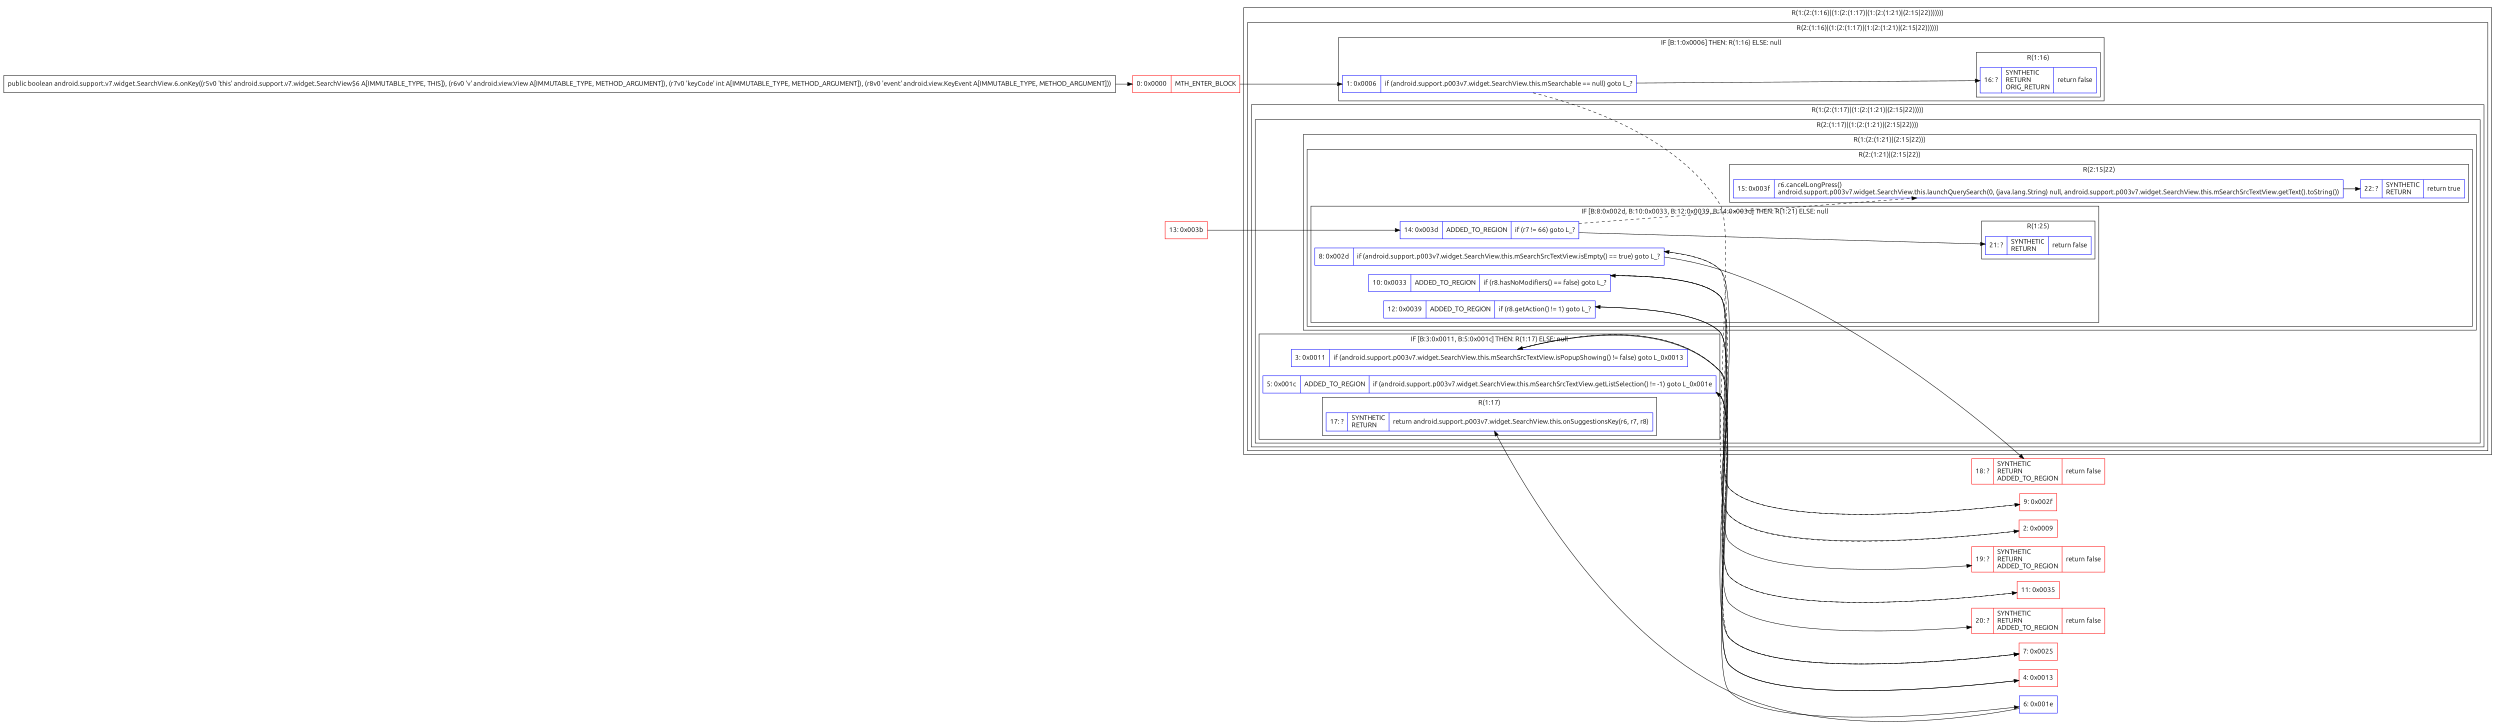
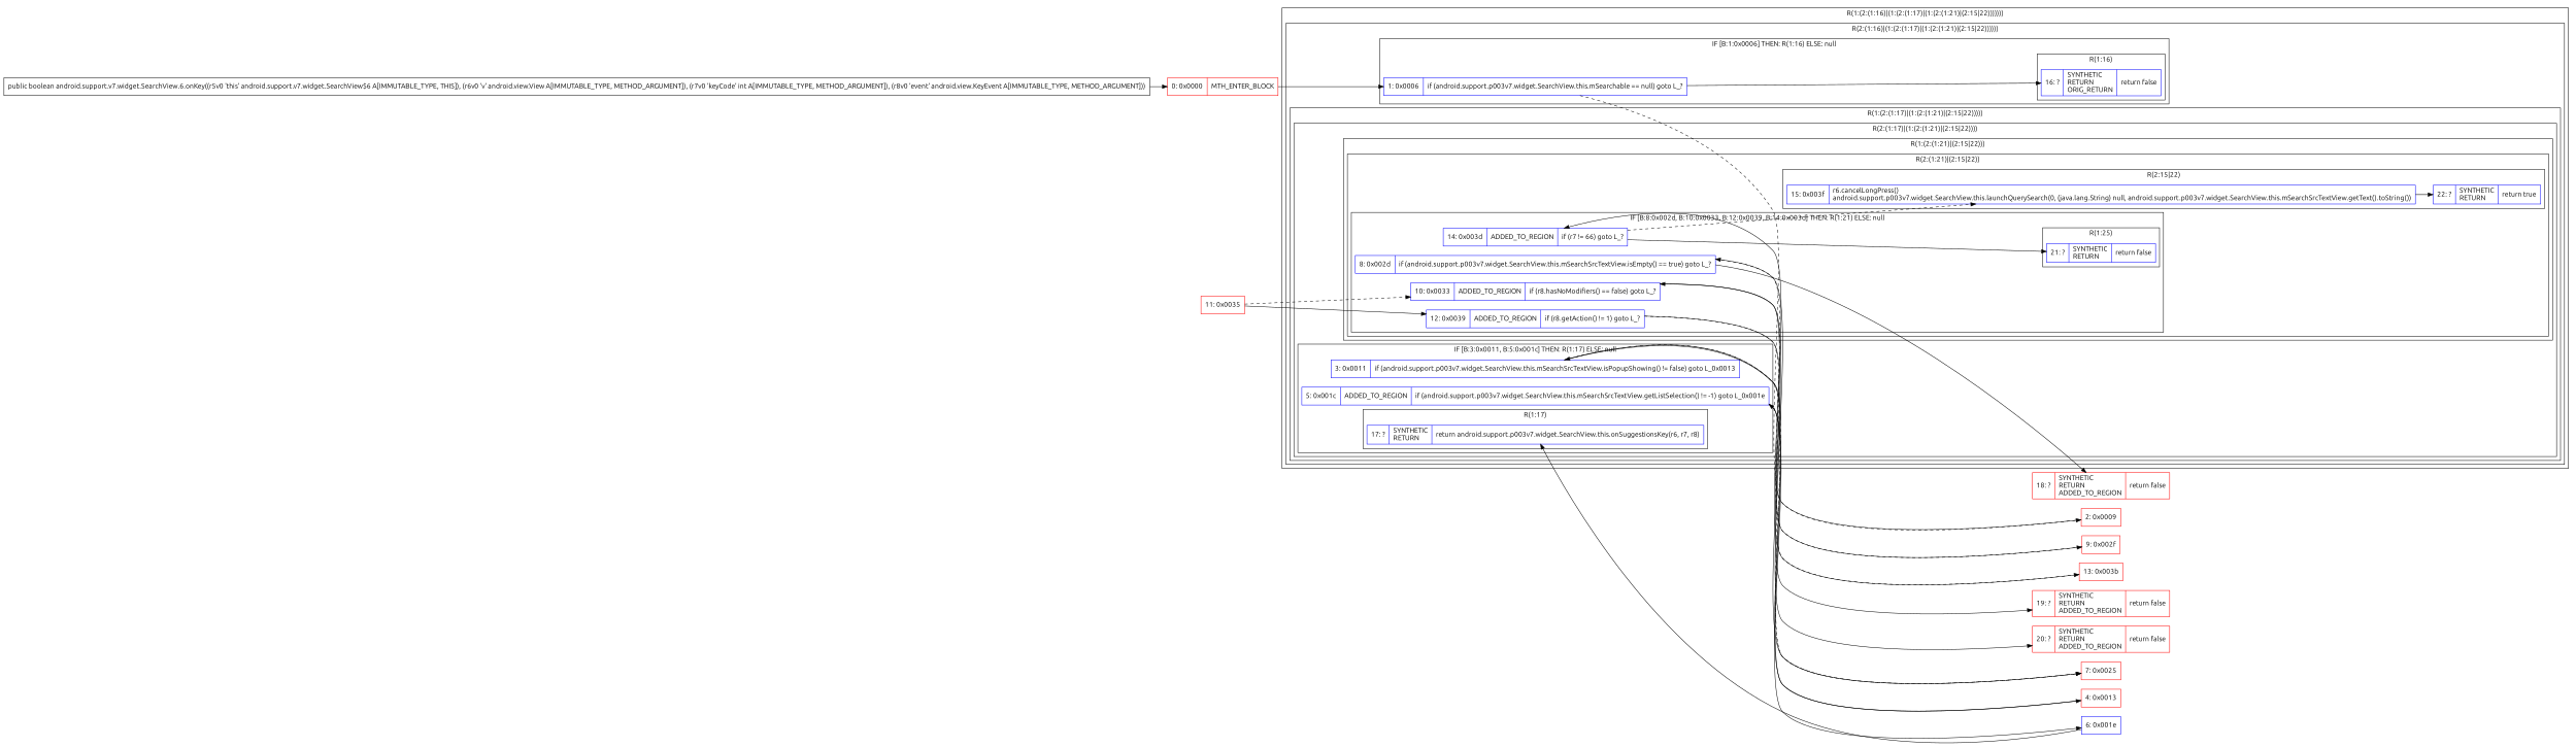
  digraph {
    fontname=Ubuntu
    rankdir=LR
    node [color=blue fontname=Ubuntu shape=record]
    edge [fontname=Ubuntu]
    n1 [label="{16\:\ ?|SYNTHETIC\lRETURN\lORIG_RETURN\l|return false\l}"]
    n2 [label="{1\:\ 0x0006|if (android.support.p003v7.widget.SearchView.this.mSearchable == null) goto L_?\l}"]
    n3 [label="{17\:\ ?|SYNTHETIC\lRETURN\l|return android.support.p003v7.widget.SearchView.this.onSuggestionsKey(r6, r7, r8)\l}"]
    n4 [label="{3\:\ 0x0011|if (android.support.p003v7.widget.SearchView.this.mSearchSrcTextView.isPopupShowing() != false) goto L_0x0013\l}"]
    n5 [label="{5\:\ 0x001c|ADDED_TO_REGION\l|if (android.support.p003v7.widget.SearchView.this.mSearchSrcTextView.getListSelection() != \-1) goto L_0x001e\l}"]
    n6 [label="{21\:\ ?|SYNTHETIC\lRETURN\l|return false\l}"]
    n7 [label="{8\:\ 0x002d|if (android.support.p003v7.widget.SearchView.this.mSearchSrcTextView.isEmpty() == true) goto L_?\l}"]
    n8 [label="{10\:\ 0x0033|ADDED_TO_REGION\l|if (r8.hasNoModifiers() == false) goto L_?\l}"]
    n9 [label="{12\:\ 0x0039|ADDED_TO_REGION\l|if (r8.getAction() != 1) goto L_?\l}"]
    n10 [label="{14\:\ 0x003d|ADDED_TO_REGION\l|if (r7 != 66) goto L_?\l}"]
    n11 [label="{15\:\ 0x003f|r6.cancelLongPress()\landroid.support.p003v7.widget.SearchView.this.launchQuerySearch(0, (java.lang.String) null, android.support.p003v7.widget.SearchView.this.mSearchSrcTextView.getText().toString())\l}"]
    n12 [label="{22\:\ ?|SYNTHETIC\lRETURN\l|return true\l}"]
    n13 [color=red label="{2\:\ 0x0009}"]
    n14 [color=red label="{4\:\ 0x0013}"]
    n15 [color=red label="{7\:\ 0x0025}"]
    n16 [label="{6\:\ 0x001e}"]
    n17 [color=red label="{9\:\ 0x002f}"]
    n18 [color=red label="{18\:\ ?|SYNTHETIC\lRETURN\lADDED_TO_REGION\l|return false\l}"]
    n19 [color=red label="{11\:\ 0x0035}"]
    n20 [color=red label="{19\:\ ?|SYNTHETIC\lRETURN\lADDED_TO_REGION\l|return false\l}"]
    n21 [color=red label="{13\:\ 0x003b}"]
    n22 [color=red label="{20\:\ ?|SYNTHETIC\lRETURN\lADDED_TO_REGION\l|return false\l}"]
    n23 [color=red label="{0\:\ 0x0000|MTH_ENTER_BLOCK\l}"]
    n24 [label="{public boolean android.support.v7.widget.SearchView.6.onKey((r5v0 'this' android.support.v7.widget.SearchView$6 A[IMMUTABLE_TYPE, THIS]), (r6v0 'v' android.view.View A[IMMUTABLE_TYPE, METHOD_ARGUMENT]), (r7v0 'keyCode' int A[IMMUTABLE_TYPE, METHOD_ARGUMENT]), (r8v0 'event' android.view.KeyEvent A[IMMUTABLE_TYPE, METHOD_ARGUMENT])) }" color=""]
    subgraph cluster_1 {
      label="R(1:(2:(1:16)|(1:(2:(1:17)|(1:(2:(1:21)|(2:15|22)))))))"
      subgraph cluster_2 {
        label="R(2:(1:16)|(1:(2:(1:17)|(1:(2:(1:21)|(2:15|22))))))"
        subgraph cluster_3 {
          label="IF [B:1:0x0006] THEN: R(1:16) ELSE: null"
          n2
          subgraph cluster_4 {
            label="R(1:16)"
            n1
          }
        }
        subgraph cluster_5 {
          label="R(1:(2:(1:17)|(1:(2:(1:21)|(2:15|22)))))"
          subgraph cluster_6 {
            label="R(2:(1:17)|(1:(2:(1:21)|(2:15|22))))"
            subgraph cluster_7 {
              label="IF [B:3:0x0011, B:5:0x001c] THEN: R(1:17) ELSE: null"
              n4
              n5
              subgraph cluster_8 {
                label="R(1:17)"
                n3
              }
            }
            subgraph cluster_9 {
              label="R(1:(2:(1:21)|(2:15|22)))"
              subgraph cluster_10 {
                label="R(2:(1:21)|(2:15|22))"
                subgraph cluster_11 {
                  label="IF [B:8:0x002d, B:10:0x0033, B:12:0x0039, B:14:0x003d] THEN: R(1:21) ELSE: null"
                  n7
                  n8
                  n9
                  n10
                  subgraph cluster_12 {
                    label="R(1:25)"
                    n6
                  }
                }
                subgraph cluster_13 {
                  label="R(2:15|22)"
                  n11
                  n12
                }
              }
            }
          }
        }
      }
    }
    n2 -> n1
    n2 -> n13 [style=dashed]
    n4 -> n14
    n4 -> n15 [style=dashed]
    n5 -> n15 [style=dashed]
    n5 -> n16
    n7 -> n17 [style=dashed]
    n7 -> n18
-   n8 -> n19 [style=dashed]
+   n19 -> n8 [style=dashed]
    n8 -> n20
+   n9 -> n21 [style=dashed]
    n9 -> n22
    n10 -> n6
    n10 -> n11 [style=dashed]
    n11 -> n12
    n13 -> n4
    n14 -> n5
    n15 -> n7
    n16 -> n3
    n17 -> n8
    n19 -> n9
    n21 -> n10
    n23 -> n2
    n24 -> n23
  }
